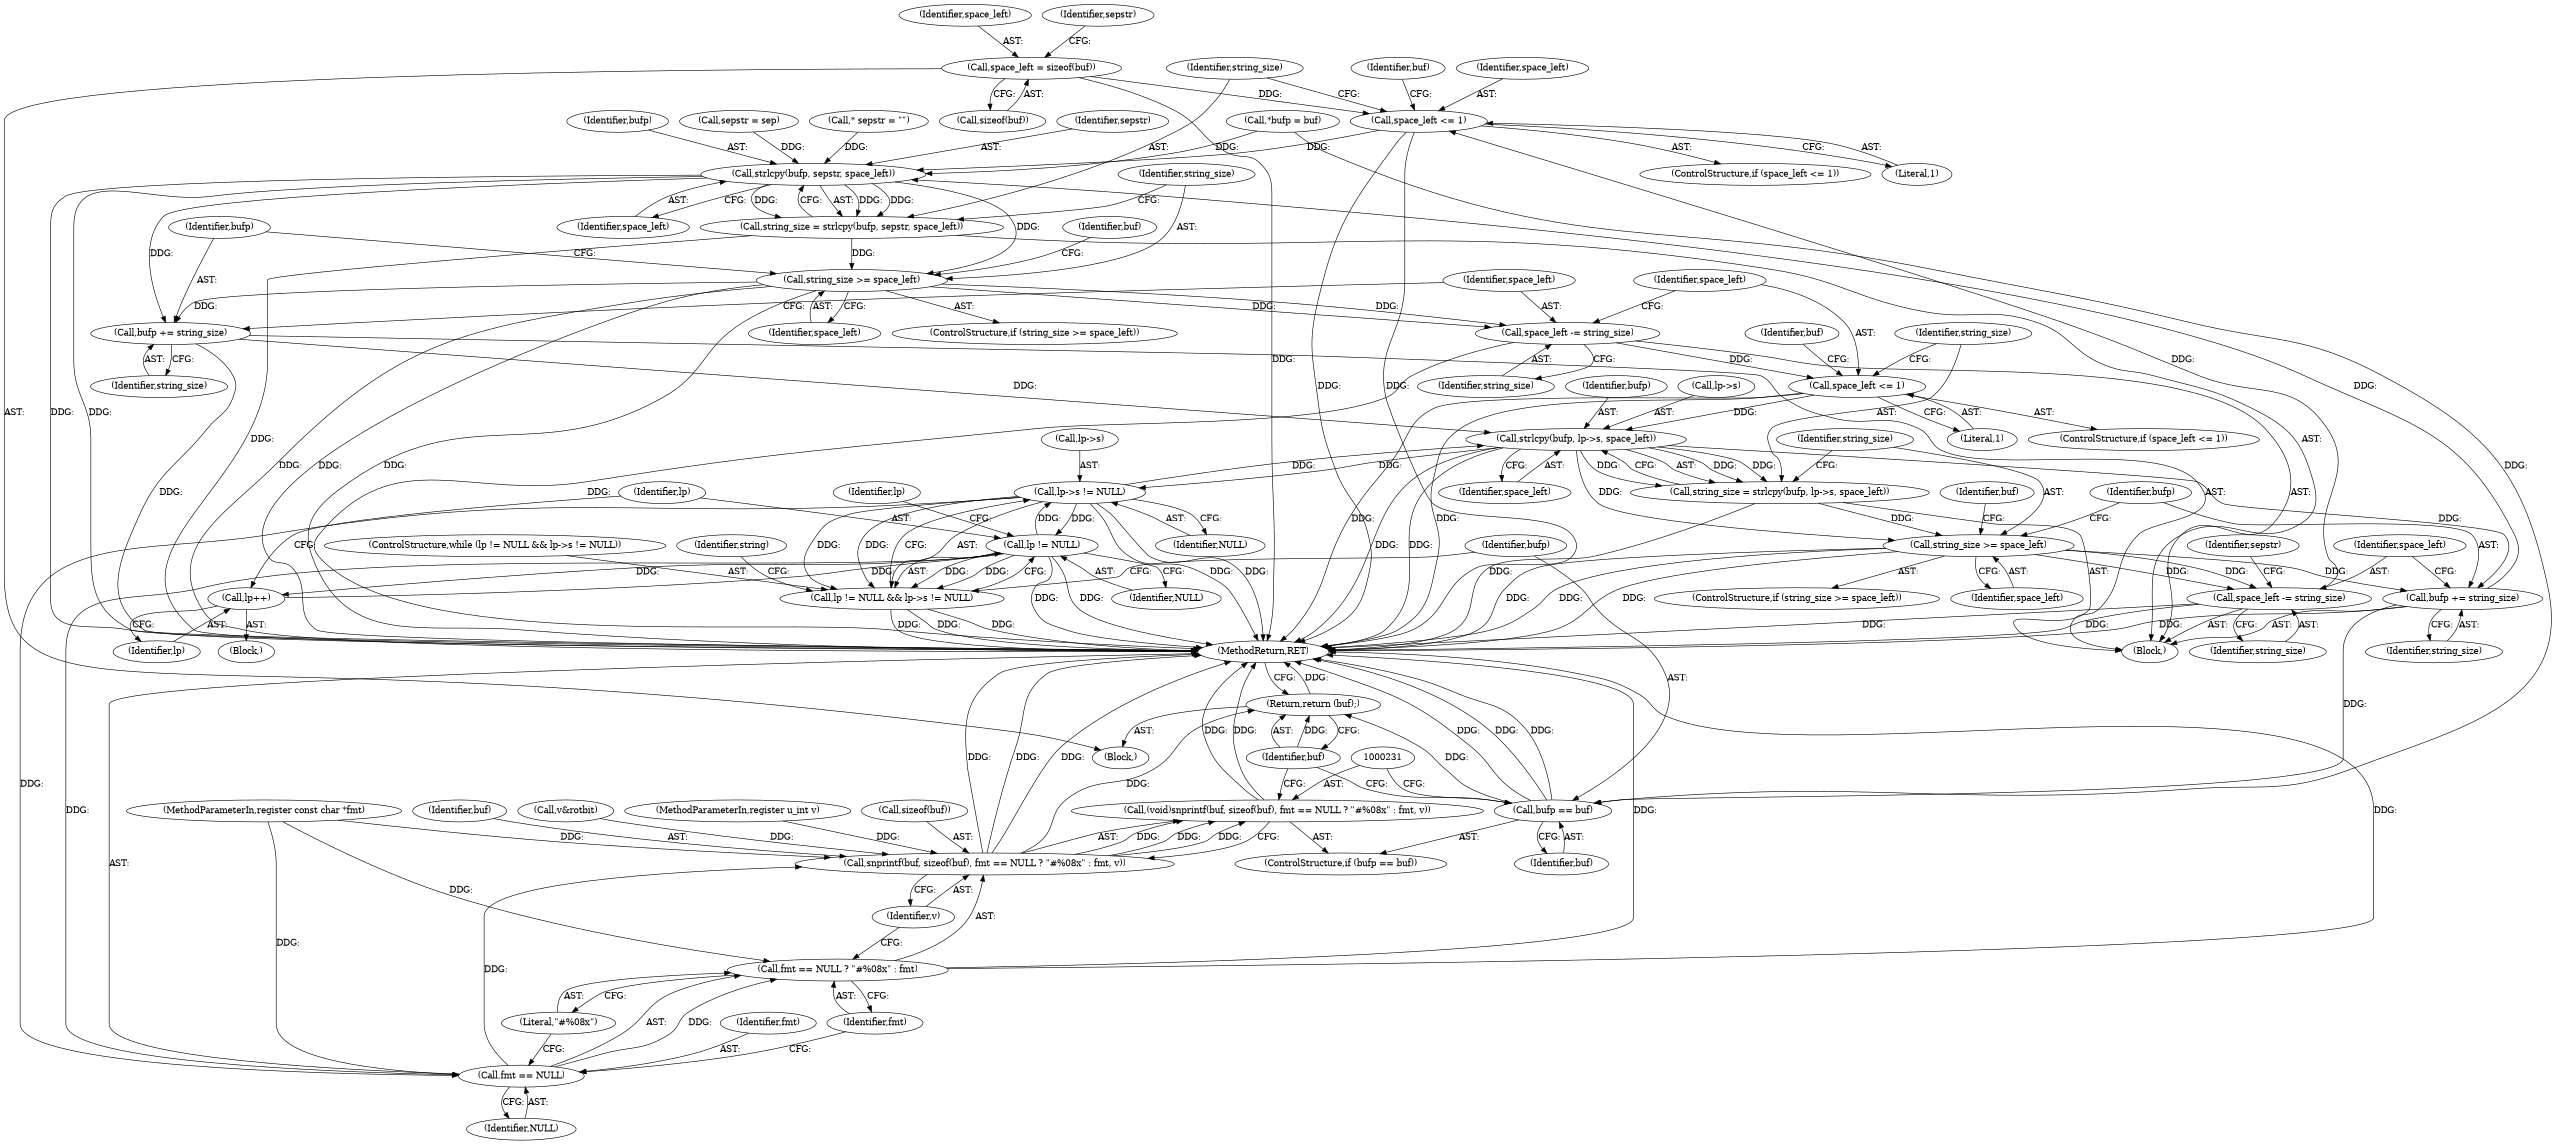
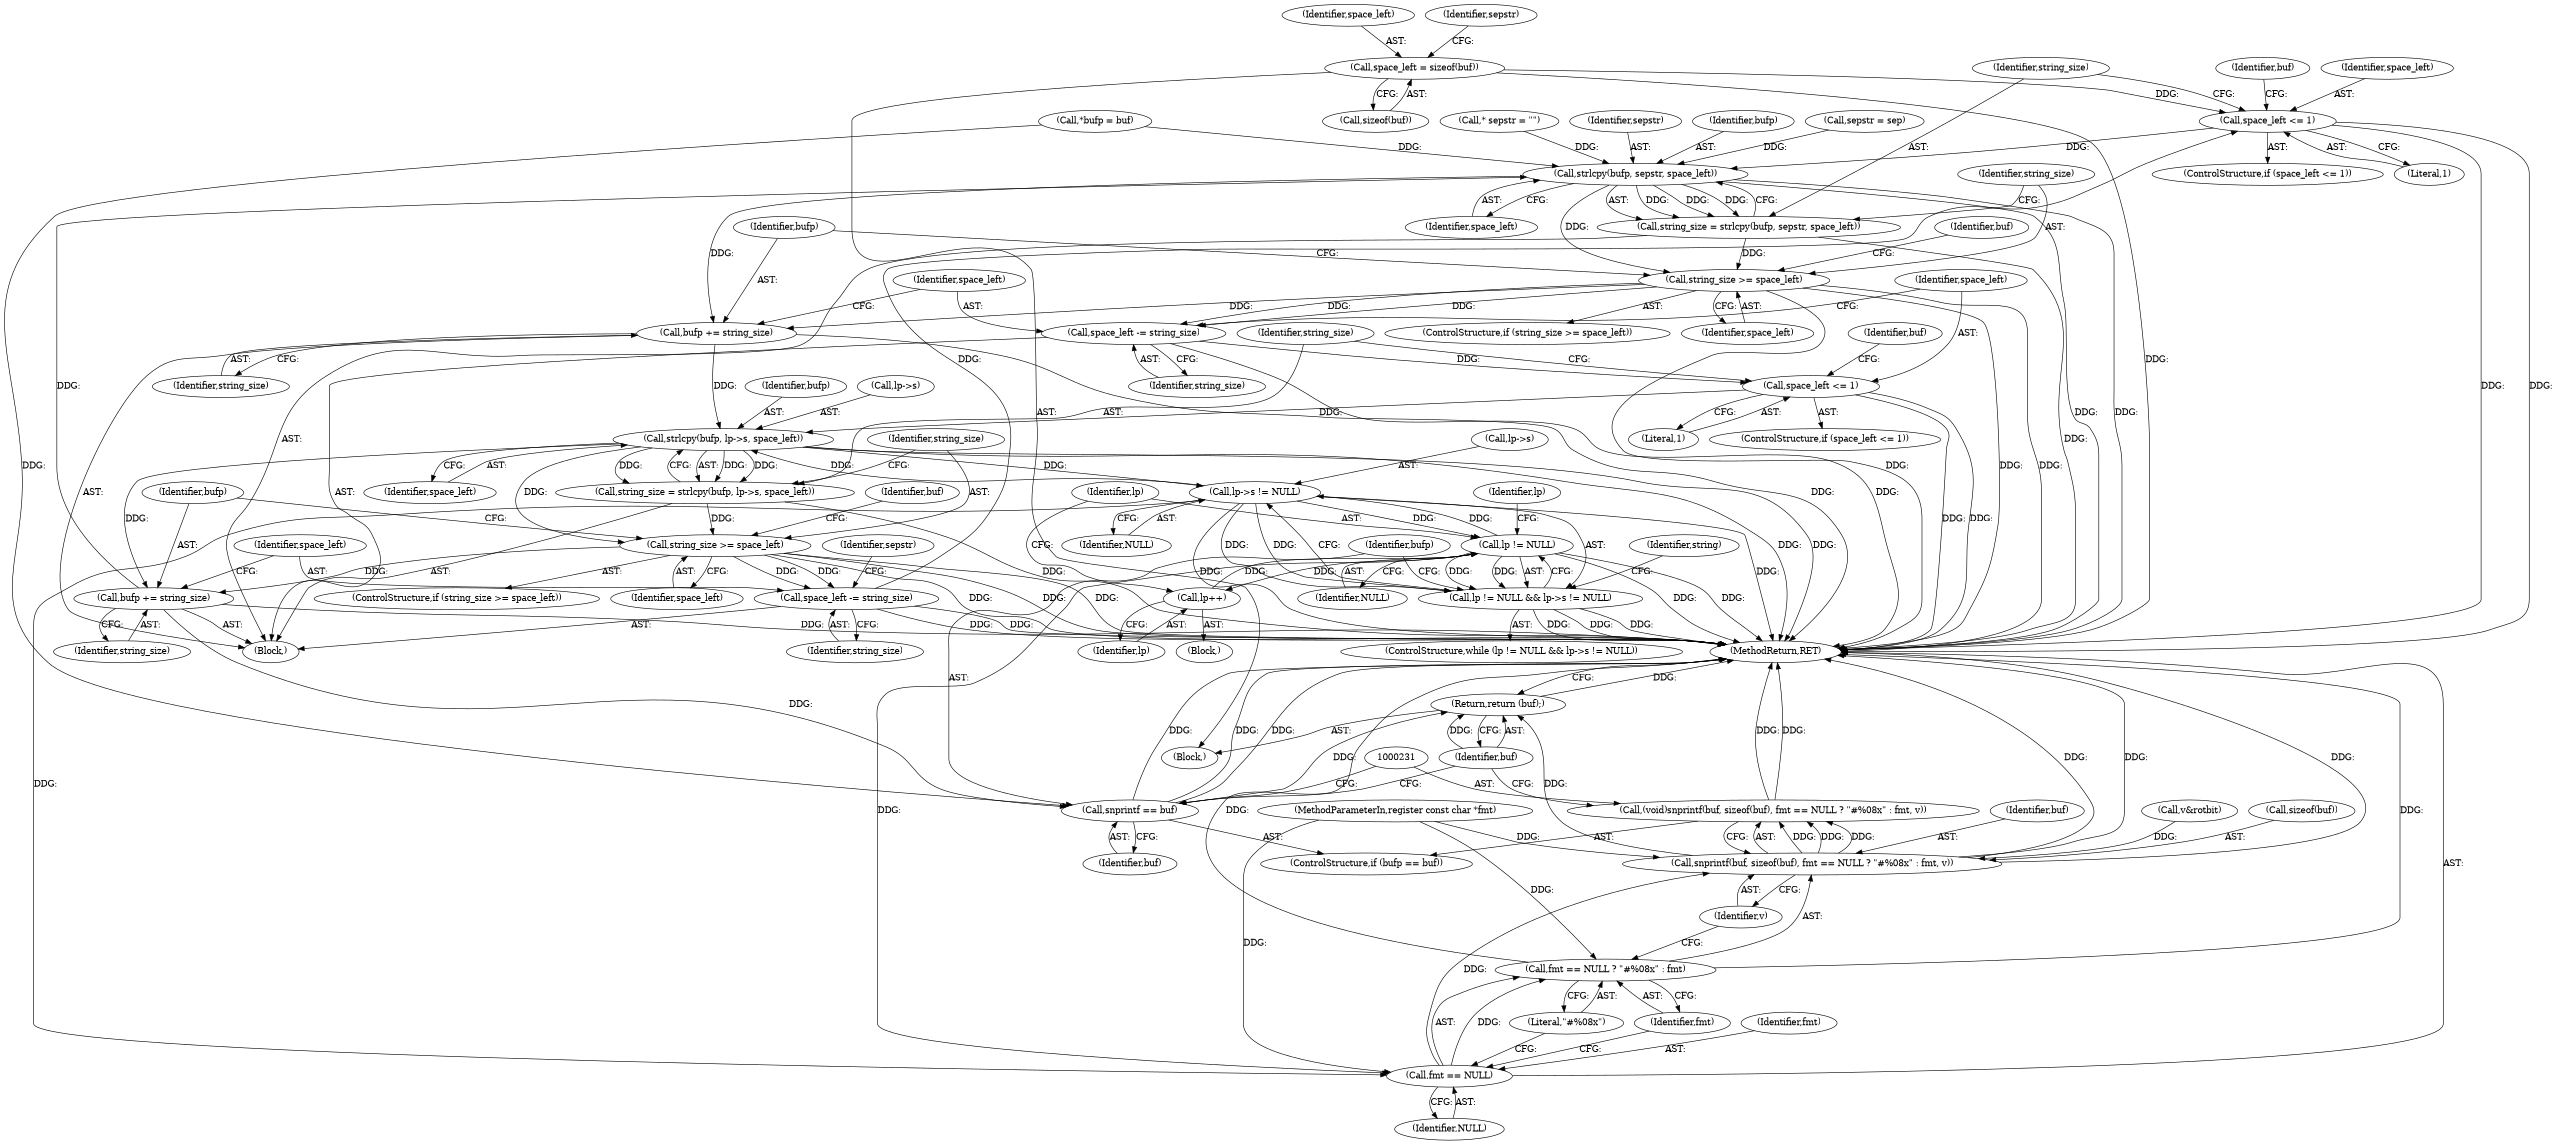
  digraph {
    n1 [label="(Call,space_left = sizeof(buf))"]
    n2 [label="(Call,space_left <= 1)"]
    n3 [label="(Block,)"]
    n4 [label="(MethodReturn,RET)"]
    n5 [label="(Call,sizeof(buf))"]
    n6 [label="(Call,strlcpy(bufp, sepstr, space_left))"]
    n7 [label="(ControlStructure,if (space_left <= 1))"]
    n8 [label="(Literal,1)"]
    n9 [label="(Return,return (buf);)"]
    n10 [label="(Call,string_size = strlcpy(bufp, sepstr, space_left))"]
    n11 [label="(Call,string_size >= space_left)"]
    n12 [label="(Call,bufp += string_size)"]
    n13 [label="(Identifier,space_left)"]
    n14 [label="(Block,)"]
    n15 [label="(Call,space_left -= string_size)"]
    n16 [label="(ControlStructure,if (string_size >= space_left))"]
    n17 [label="(Identifier,space_left)"]
    n18 [label="(Call,strlcpy(bufp, lp->s, space_left))"]
    n19 [label="(Identifier,string_size)"]
    n20 [label="(Call,space_left <= 1)"]
    n21 [label="(Identifier,string_size)"]
    n22 [label="(Call,lp->s != NULL)"]
    n23 [label="(Call,string_size = strlcpy(bufp, lp->s, space_left))"]
    n24 [label="(Call,string_size >= space_left)"]
    n25 [label="(Call,bufp += string_size)"]
    n26 [label="(Identifier,space_left)"]
    n27 [label="(Call,lp != NULL)"]
    n28 [label="(Call,lp != NULL && lp->s != NULL)"]
    n29 [label="(Call,fmt == NULL)"]
    n30 [label="(Identifier,NULL)"]
    n31 [label="(Call,space_left -= string_size)"]
    n32 [label="(ControlStructure,if (string_size >= space_left))"]
    n33 [label="(Identifier,space_left)"]
-   n34 [label="(Call,bufp == buf)"]
+   n34 [label="(Call,snprintf == buf)"]
    n35 [label="(Identifier,string_size)"]
    n36 [label="(Call,lp++)"]
    n37 [label="(Identifier,NULL)"]
    n38 [label="(ControlStructure,while (lp != NULL && lp->s != NULL))"]
    n39 [label="(Call,snprintf(buf, sizeof(buf), fmt == NULL ? \"#%08x\" : fmt, v))"]
    n40 [label="(Call,fmt == NULL ? \"#%08x\" : fmt)"]
    n41 [label="(Identifier,NULL)"]
    n42 [label="(Identifier,lp)"]
    n43 [label="(Block,)"]
    n44 [label="(Call,(void)snprintf(buf, sizeof(buf), fmt == NULL ? \"#%08x\" : fmt, v))"]
    n45 [label="(Identifier,v)"]
    n46 [label="(Identifier,fmt)"]
    n47 [label="(Literal,\"#%08x\")"]
    n48 [label="(ControlStructure,if (bufp == buf))"]
    n49 [label="(Identifier,buf)"]
    n50 [label="(Identifier,string_size)"]
    n51 [label="(Identifier,buf)"]
    n52 [label="(ControlStructure,if (space_left <= 1))"]
    n53 [label="(Literal,1)"]
    n54 [label="(Identifier,space_left)"]
    n55 [label="(Identifier,lp)"]
    n56 [label="(Identifier,space_left)"]
    n57 [label="(Identifier,space_left)"]
    n58 [label="(Identifier,buf)"]
    n59 [label="(Identifier,sepstr)"]
    n60 [label="(Identifier,sepstr)"]
    n61 [label="(Identifier,string_size)"]
    n62 [label="(Identifier,string_size)"]
    n63 [label="(Call,* sepstr = \"\")"]
    n64 [label="(Call,lp->s)"]
    n65 [label="(Identifier,buf)"]
    n66 [label="(Call,*bufp = buf)"]
    n67 [label="(Identifier,bufp)"]
    n68 [label="(Call,lp->s)"]
    n69 [label="(Identifier,space_left)"]
    n70 [label="(Identifier,bufp)"]
    n71 [label="(Identifier,sepstr)"]
    n72 [label="(Call,v&rotbit)"]
-   n73 [label="(MethodParameterIn,register u_int v)"]
    n74 [label="(Identifier,lp)"]
    n75 [label="(Identifier,bufp)"]
    n76 [label="(Call,sizeof(buf))"]
    n77 [label="(Identifier,buf)"]
    n78 [label="(Identifier,string)"]
    n79 [label="(Identifier,string_size)"]
    n80 [label="(Identifier,fmt)"]
    n81 [label="(Identifier,bufp)"]
    n82 [label="(Identifier,bufp)"]
    n83 [label="(Identifier,buf)"]
    n84 [label="(Identifier,string_size)"]
    n85 [label="(Call,sepstr = sep)"]
    n86 [label="(MethodParameterIn,register const char *fmt)"]
    n87 [label="(Identifier,buf)"]
    n88 [label="(Identifier,space_left)"]
    1000231
    n1 -> n2 [label="DDG: "]
    n1 -> n3 [label="AST: "]
    n1 -> n4 [label="DDG: "]
    n1 -> n5 [label="CFG: "]
    n2 -> n4 [label="DDG: "]
    n2 -> n4 [label="DDG: "]
    n2 -> n6 [label="DDG: "]
    n2 -> n7 [label="AST: "]
    n2 -> n8 [label="CFG: "]
    n4 -> n9 [label="CFG: "]
    n5 -> n1 [label="AST: "]
    n6 -> n4 [label="DDG: "]
    n6 -> n4 [label="DDG: "]
    n6 -> n10 [label="AST: "]
    n6 -> n10 [label="DDG: "]
    n6 -> n10 [label="DDG: "]
    n6 -> n10 [label="DDG: "]
    n6 -> n11 [label="DDG: "]
    n6 -> n12 [label="DDG: "]
    n6 -> n13 [label="CFG: "]
    n8 -> n2 [label="AST: "]
    n9 -> n3 [label="AST: "]
    n9 -> n4 [label="DDG: "]
    n9 -> n49 [label="CFG: "]
    n10 -> n4 [label="DDG: "]
    n10 -> n6 [label="CFG: "]
    n10 -> n11 [label="DDG: "]
    n10 -> n14 [label="AST: "]
    n11 -> n4 [label="DDG: "]
    n11 -> n4 [label="DDG: "]
    n11 -> n4 [label="DDG: "]
    n11 -> n12 [label="DDG: "]
    n11 -> n15 [label="DDG: "]
    n11 -> n15 [label="DDG: "]
    n11 -> n16 [label="AST: "]
    n11 -> n17 [label="CFG: "]
    n12 -> n4 [label="DDG: "]
    n12 -> n14 [label="AST: "]
    n12 -> n18 [label="DDG: "]
    n12 -> n19 [label="CFG: "]
    n13 -> n6 [label="AST: "]
    n15 -> n4 [label="DDG: "]
    n15 -> n14 [label="AST: "]
    n15 -> n20 [label="DDG: "]
    n15 -> n21 [label="CFG: "]
    n17 -> n11 [label="AST: "]
    n18 -> n4 [label="DDG: "]
    n18 -> n4 [label="DDG: "]
    n18 -> n22 [label="DDG: "]
    n18 -> n23 [label="AST: "]
    n18 -> n23 [label="DDG: "]
    n18 -> n23 [label="DDG: "]
    n18 -> n23 [label="DDG: "]
    n18 -> n24 [label="DDG: "]
    n18 -> n25 [label="DDG: "]
    n18 -> n26 [label="CFG: "]
    n19 -> n12 [label="AST: "]
    n20 -> n4 [label="DDG: "]
    n20 -> n4 [label="DDG: "]
    n20 -> n18 [label="DDG: "]
    n20 -> n52 [label="AST: "]
    n20 -> n53 [label="CFG: "]
    n21 -> n15 [label="AST: "]
    n22 -> n4 [label="DDG: "]
    n22 -> n4 [label="DDG: "]
    n22 -> n18 [label="DDG: "]
    n22 -> n27 [label="DDG: "]
    n22 -> n28 [label="AST: "]
    n22 -> n28 [label="DDG: "]
    n22 -> n28 [label="DDG: "]
    n22 -> n29 [label="DDG: "]
    n22 -> n30 [label="CFG: "]
    n23 -> n4 [label="DDG: "]
    n23 -> n14 [label="AST: "]
    n23 -> n18 [label="CFG: "]
    n23 -> n24 [label="DDG: "]
    n24 -> n4 [label="DDG: "]
    n24 -> n4 [label="DDG: "]
    n24 -> n4 [label="DDG: "]
    n24 -> n25 [label="DDG: "]
    n24 -> n31 [label="DDG: "]
    n24 -> n31 [label="DDG: "]
    n24 -> n32 [label="AST: "]
    n24 -> n33 [label="CFG: "]
    n25 -> n4 [label="DDG: "]
    n25 -> n6 [label="DDG: "]
    n25 -> n14 [label="AST: "]
    n25 -> n34 [label="DDG: "]
    n25 -> n35 [label="CFG: "]
    n26 -> n18 [label="AST: "]
    n27 -> n4 [label="DDG: "]
    n27 -> n4 [label="DDG: "]
    n27 -> n22 [label="DDG: "]
    n27 -> n28 [label="AST: "]
    n27 -> n28 [label="DDG: "]
    n27 -> n28 [label="DDG: "]
    n27 -> n29 [label="DDG: "]
    n27 -> n36 [label="DDG: "]
    n27 -> n37 [label="CFG: "]
    n28 -> n4 [label="DDG: "]
    n28 -> n4 [label="DDG: "]
    n28 -> n4 [label="DDG: "]
    n28 -> n22 [label="CFG: "]
    n28 -> n27 [label="CFG: "]
-   n38 -> n28 [label="AST: "]
+   n28 -> n38 [label="AST: "]
    n29 -> n4 [label="AST: "]
    n29 -> n39 [label="DDG: "]
    n29 -> n40 [label="AST: "]
    n29 -> n40 [label="DDG: "]
    n29 -> n41 [label="CFG: "]
    n30 -> n22 [label="AST: "]
    n31 -> n2 [label="DDG: "]
    n31 -> n4 [label="DDG: "]
    n31 -> n4 [label="DDG: "]
    n31 -> n14 [label="AST: "]
    n31 -> n50 [label="CFG: "]
    n33 -> n24 [label="AST: "]
    n34 -> n4 [label="DDG: "]
    n34 -> n4 [label="DDG: "]
    n34 -> n4 [label="DDG: "]
    n34 -> n9 [label="DDG: "]
    n34 -> n48 [label="AST: "]
    n34 -> n51 [label="CFG: "]
    n35 -> n25 [label="AST: "]
    n36 -> n27 [label="DDG: "]
    n36 -> n42 [label="CFG: "]
    n36 -> n43 [label="AST: "]
    n37 -> n27 [label="AST: "]
    n39 -> n4 [label="DDG: "]
    n39 -> n4 [label="DDG: "]
    n39 -> n4 [label="DDG: "]
    n39 -> n9 [label="DDG: "]
    n39 -> n44 [label="AST: "]
    n39 -> n44 [label="DDG: "]
    n39 -> n44 [label="DDG: "]
    n39 -> n44 [label="DDG: "]
    n39 -> n45 [label="CFG: "]
    n40 -> n4 [label="DDG: "]
    n40 -> n4 [label="DDG: "]
    n40 -> n39 [label="AST: "]
    n40 -> n46 [label="CFG: "]
    n40 -> n47 [label="CFG: "]
    n41 -> n29 [label="AST: "]
    n42 -> n36 [label="AST: "]
    n44 -> n4 [label="DDG: "]
    n44 -> n4 [label="DDG: "]
    n44 -> n39 [label="CFG: "]
    n44 -> n48 [label="AST: "]
    n45 -> n39 [label="AST: "]
    n45 -> n40 [label="CFG: "]
    n46 -> n29 [label="CFG: "]
    n46 -> n40 [label="AST: "]
    n47 -> n29 [label="CFG: "]
    n47 -> n40 [label="AST: "]
    n49 -> n9 [label="AST: "]
    n49 -> n9 [label="DDG: "]
    n49 -> n34 [label="CFG: "]
    n49 -> n44 [label="CFG: "]
    n50 -> n31 [label="AST: "]
    n51 -> n34 [label="AST: "]
    n53 -> n20 [label="AST: "]
    n54 -> n1 [label="AST: "]
    n55 -> n27 [label="AST: "]
    n55 -> n36 [label="CFG: "]
    n56 -> n12 [label="CFG: "]
    n56 -> n15 [label="AST: "]
    n57 -> n25 [label="CFG: "]
    n57 -> n31 [label="AST: "]
    n58 -> n39 [label="AST: "]
    n59 -> n6 [label="AST: "]
    n60 -> n1 [label="CFG: "]
    n61 -> n2 [label="CFG: "]
    n61 -> n10 [label="AST: "]
    n62 -> n10 [label="CFG: "]
    n62 -> n11 [label="AST: "]
    n63 -> n6 [label="DDG: "]
    n64 -> n18 [label="AST: "]
    n65 -> n20 [label="CFG: "]
    n66 -> n6 [label="DDG: "]
    n66 -> n34 [label="DDG: "]
    n67 -> n18 [label="AST: "]
    n68 -> n22 [label="AST: "]
    n69 -> n15 [label="CFG: "]
    n69 -> n20 [label="AST: "]
    n70 -> n28 [label="CFG: "]
    n70 -> n34 [label="AST: "]
    n71 -> n31 [label="CFG: "]
    n72 -> n39 [label="DDG: "]
-   n73 -> n39 [label="DDG: "]
    n74 -> n27 [label="CFG: "]
    n75 -> n11 [label="CFG: "]
    n75 -> n12 [label="AST: "]
    n76 -> n39 [label="AST: "]
    n77 -> n2 [label="CFG: "]
    n78 -> n28 [label="CFG: "]
    n79 -> n20 [label="CFG: "]
    n79 -> n23 [label="AST: "]
    n80 -> n29 [label="AST: "]
    n81 -> n24 [label="CFG: "]
    n81 -> n25 [label="AST: "]
    n82 -> n6 [label="AST: "]
    n83 -> n11 [label="CFG: "]
    n84 -> n23 [label="CFG: "]
    n84 -> n24 [label="AST: "]
    n85 -> n6 [label="DDG: "]
    n86 -> n29 [label="DDG: "]
    n86 -> n39 [label="DDG: "]
    n86 -> n40 [label="DDG: "]
    n87 -> n24 [label="CFG: "]
    n88 -> n2 [label="AST: "]
    1000231 -> n34 [label="CFG: "]
    1000231 -> n44 [label="AST: "]
  }
